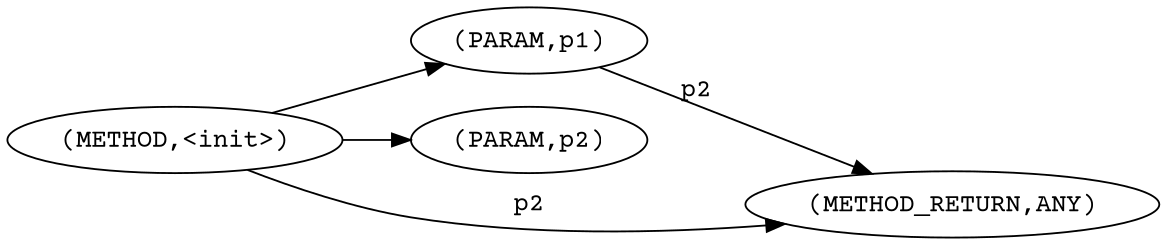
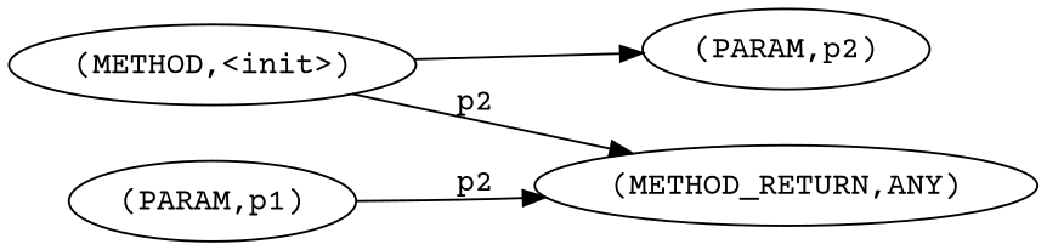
  digraph {
    fontname="Courier Prime"
    rankdir=LR
    node [fontname="Courier Prime"]
    edge [fontname="Courier Prime"]
    n1 [label=<(METHOD,&lt;init&gt;)>]
    n2 [label=<(PARAM,p1)>]
    n3 [label=<(PARAM,p2)>]
    n4 [label=<(METHOD_RETURN,ANY)>]
-   n1 -> n2
    n1 -> n3
    n1 -> n4 [label=p2]
    n2 -> n4 [label=p2]
  }
